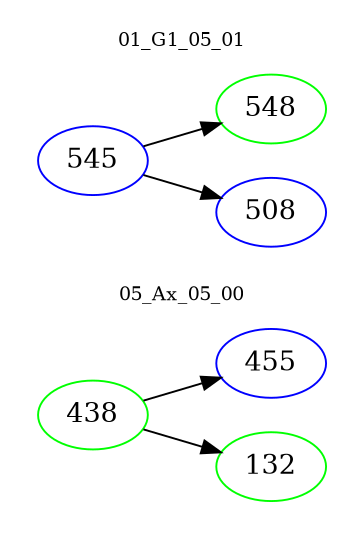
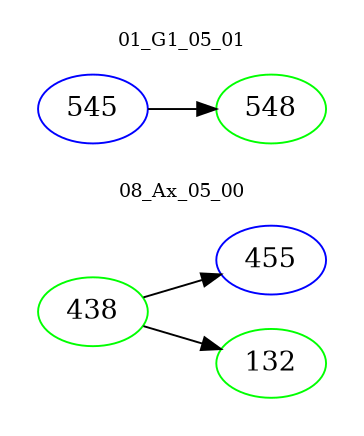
  digraph {
    rankdir=LR
    node [color=green]
    edge [color=black]
    n1 [label=438]
    n2 [label=132]
    n3 [color=blue label=455]
    n4 [color=blue label=545]
-   n5 [color=blue label=508]
    n6 [label=548]
    subgraph cluster_1 {
      color=white
      fontsize=10
-     label="05_Ax_05_00"
+     label="08_Ax_05_00"
      n1
      n2
      n3
    }
    subgraph cluster_2 {
      color=white
      fontsize=10
      label="01_G1_05_01"
      n4
-     n5
      n6
    }
    n1 -> n2
    n1 -> n3
-   n4 -> n5
    n4 -> n6
  }
